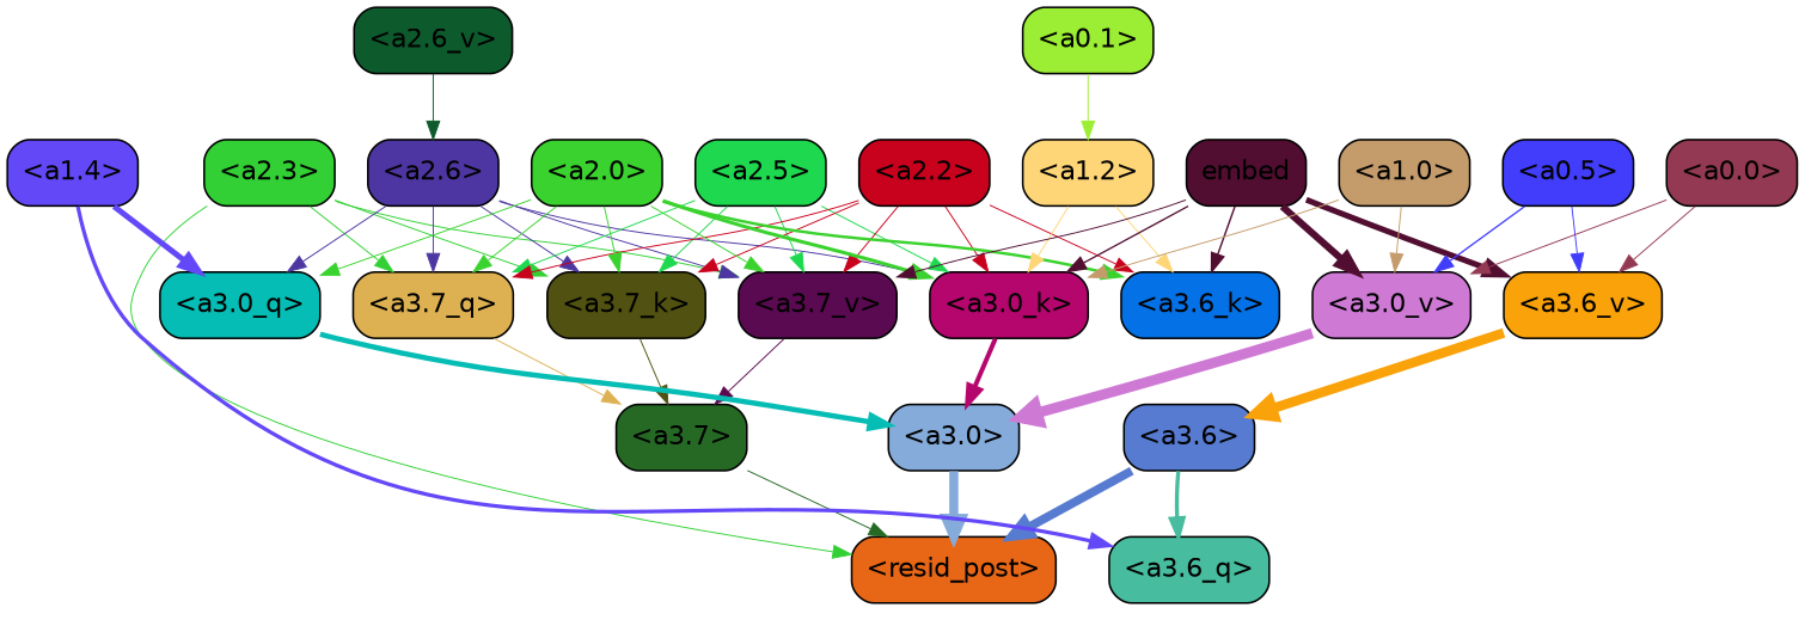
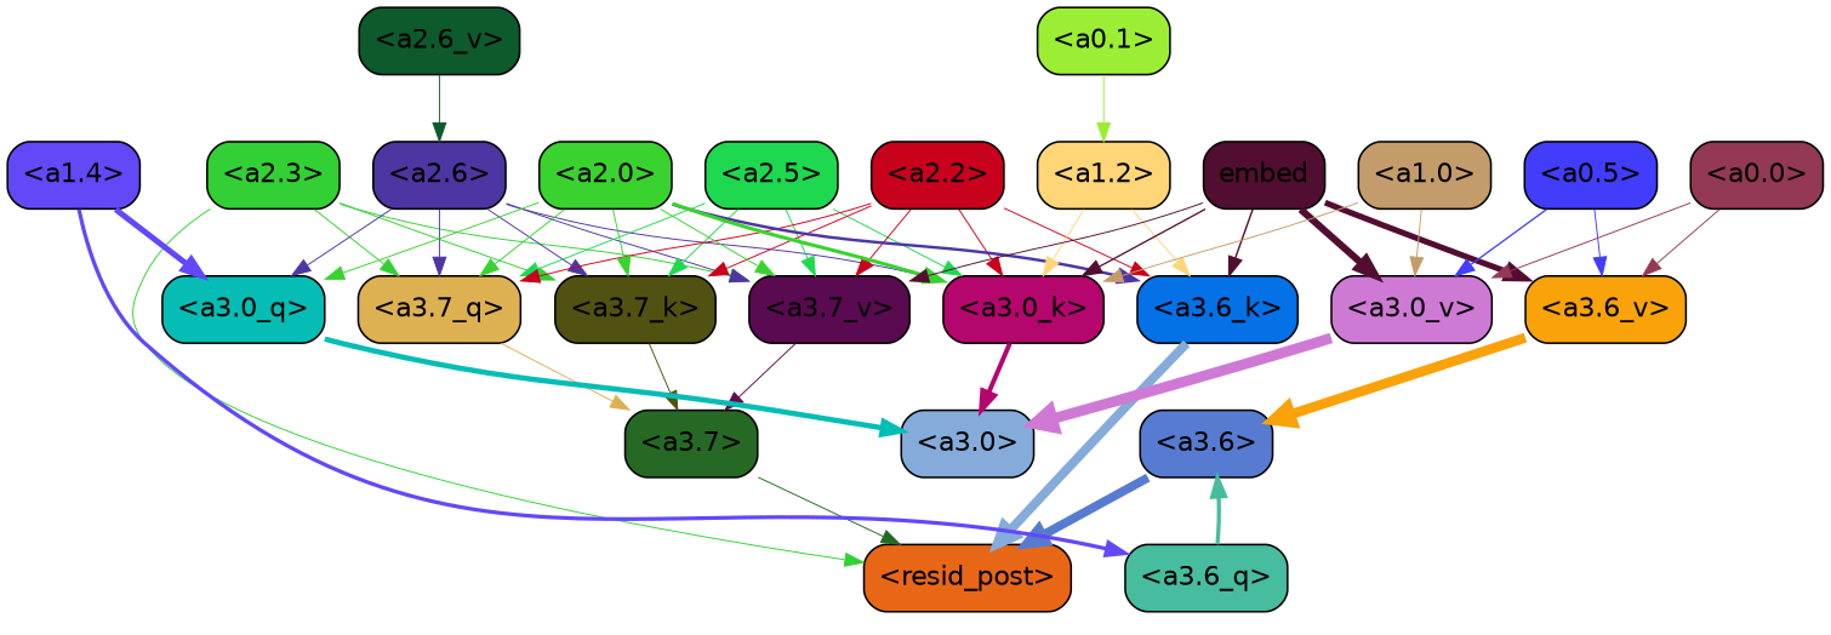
  strict digraph {
    splines=true
    node [color=black fontname=Helvetica shape=box style="filled, rounded"]
    edge [color="#3ad22e" penwidth=0.6]
    "<a3.7>" [fillcolor="#266925"]
    "<resid_post>" [fillcolor="#e86717"]
    "<a3.6>" [fillcolor="#577bd0"]
    "<a3.0>" [fillcolor="#85abda"]
    "<a2.3>" [fillcolor="#32d034"]
    "<a3.7_q>" [fillcolor="#ddb152"]
    "<a3.7_k>" [fillcolor="#515111"]
    "<a3.7_v>" [fillcolor="#5a0a51"]
    "<a3.6_q>" [fillcolor="#47bc9e"]
    "<a3.0_q>" [fillcolor="#05bdb4"]
    "<a3.6_k>" [fillcolor="#0471e6"]
    "<a3.0_k>" [fillcolor="#b5066d"]
    "<a3.6_v>" [fillcolor="#f9a20a"]
    "<a3.0_v>" [fillcolor="#ce7ad5"]
    "<a2.6>" [fillcolor="#4d36a1"]
    "<a2.5>" [fillcolor="#1ed84f"]
    "<a2.2>" [fillcolor="#c8011d"]
    "<a2.0>" [fillcolor="#3ad22e"]
    "<a1.4>" [fillcolor="#6348f8"]
    "<a1.2>" [fillcolor="#fed678"]
    "<a0.1>" [fillcolor="#9cee34"]
    embed [fillcolor="#510e31"]
    "<a1.0>" [fillcolor="#c49c6b"]
    "<a0.5>" [fillcolor="#413dfb"]
    "<a0.0>" [fillcolor="#943953"]
    "<a2.6_v>" [fillcolor="#0d5a2d"]
    "<a3.7>" -> "<resid_post>" [color="#266925"]
    "<a3.6>" -> "<resid_post>" [color="#577bd0" penwidth=4.751592040061951]
-   "<a3.0>" -> "<resid_post>" [color="#85abda" penwidth=4.904066681861877]
+   "<a3.6_k>" -> "<resid_post>" [color="#85abda" penwidth=4.904066681861877]
    "<a2.3>" -> "<resid_post>" [color="#32d034"]
    "<a2.3>" -> "<a3.7_q>" [color="#32d034"]
    "<a2.3>" -> "<a3.7_k>" [color="#32d034" penwidth=0.6069068089127541]
    "<a2.3>" -> "<a3.7_v>" [color="#32d034"]
    "<a3.7_q>" -> "<a3.7>" [color="#ddb152"]
    "<a3.7_k>" -> "<a3.7>" [color="#515111"]
    "<a3.7_v>" -> "<a3.7>" [color="#5a0a51"]
-   "<a3.6>" -> "<a3.6_q>" [color="#47bc9e" penwidth=2.160832464694977]
+   "<a3.6_q>" -> "<a3.6>" [color="#47bc9e" penwidth=2.160832464694977]
    "<a3.0_q>" -> "<a3.0>" [color="#05bdb4" penwidth=2.870753765106201]
    "<a3.0_k>" -> "<a3.0>" [color="#b5066d" penwidth=2.520303964614868]
    "<a3.6_v>" -> "<a3.6>" [color="#f9a20a" penwidth=5.297133803367615]
    "<a3.0_v>" -> "<a3.0>" [color="#ce7ad5" penwidth=5.680712580680847]
    "<a2.6>" -> "<a3.7_q>" [color="#4d36a1"]
    "<a2.6>" -> "<a3.7_k>" [color="#4d36a1"]
    "<a2.6>" -> "<a3.7_v>" [color="#4d36a1"]
    "<a2.6>" -> "<a3.0_q>" [color="#4d36a1"]
    "<a2.6>" -> "<a3.0_k>" [color="#4d36a1"]
    "<a2.5>" -> "<a3.7_q>" [color="#1ed84f"]
    "<a2.5>" -> "<a3.7_k>" [color="#1ed84f"]
    "<a2.5>" -> "<a3.7_v>" [color="#1ed84f"]
    "<a2.5>" -> "<a3.0_k>" [color="#1ed84f"]
    "<a2.2>" -> "<a3.7_q>" [color="#c8011d"]
    "<a2.2>" -> "<a3.7_k>" [color="#c8011d"]
    "<a2.2>" -> "<a3.7_v>" [color="#c8011d"]
    "<a2.2>" -> "<a3.6_k>" [color="#c8011d"]
    "<a2.2>" -> "<a3.0_k>" [color="#c8011d"]
    "<a2.0>" -> "<a3.7_q>"
    "<a2.0>" -> "<a3.7_k>"
    "<a2.0>" -> "<a3.7_v>"
    "<a2.0>" -> "<a3.0_q>"
-   "<a2.0>" -> "<a3.6_k>" [penwidth=1.564806342124939]
+   "<a2.0>" -> "<a3.6_k>" [color="#4d36a1" penwidth=1.564806342124939]
    "<a2.0>" -> "<a3.0_k>" [penwidth=1.9353990852832794]
    "<a1.4>" -> "<a3.6_q>" [color="#6348f8" penwidth=2.0727532356977463]
    "<a1.4>" -> "<a3.0_q>" [color="#6348f8" penwidth=3.1279823780059814]
    "<a1.2>" -> "<a3.6_k>" [color="#fed678"]
    "<a1.2>" -> "<a3.0_k>" [color="#fed678"]
    "<a0.1>" -> "<a1.2>" [color="#9cee34"]
    embed -> "<a3.7_v>" [color="#510e31"]
    embed -> "<a3.6_k>" [color="#510e31" penwidth=0.8915999233722687]
    embed -> "<a3.0_k>" [color="#510e31" penwidth=0.832088902592659]
    embed -> "<a3.6_v>" [color="#510e31" penwidth=3.1840110421180725]
    embed -> "<a3.0_v>" [color="#510e31" penwidth=3.8132747188210487]
    "<a1.0>" -> "<a3.0_k>" [color="#c49c6b"]
    "<a1.0>" -> "<a3.0_v>" [color="#c49c6b"]
    "<a0.5>" -> "<a3.6_v>" [color="#413dfb"]
    "<a0.5>" -> "<a3.0_v>" [color="#413dfb" penwidth=0.8331108838319778]
    "<a0.0>" -> "<a3.6_v>" [color="#943953"]
    "<a0.0>" -> "<a3.0_v>" [color="#943953"]
    "<a2.6_v>" -> "<a2.6>" [color="#0d5a2d"]
  }
